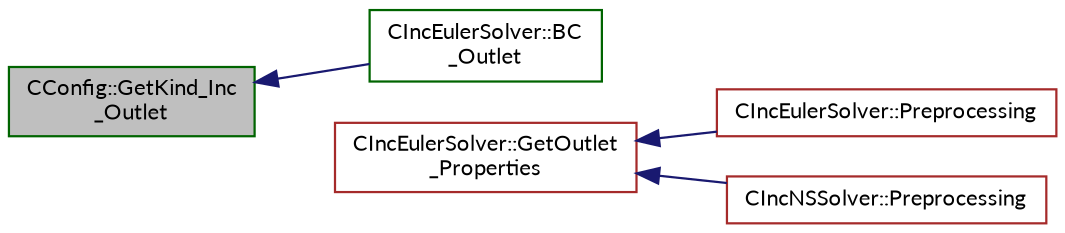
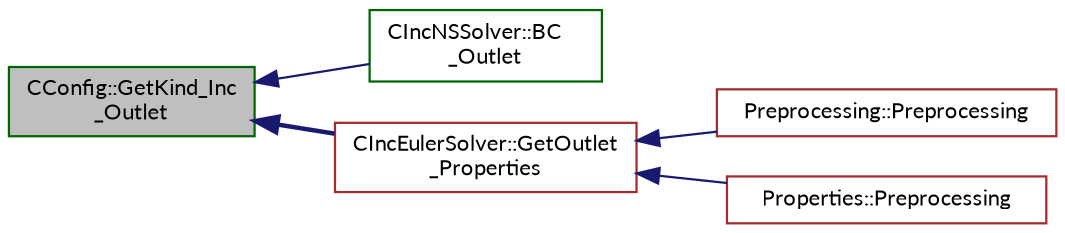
  digraph {
    fontname=Lato
    rankdir=LR
    node [color=brown fillcolor=white fontname=Lato fontsize=10 shape=record style=filled]
    edge [color=midnightblue dir=back fontname=Lato fontsize=10 labelfontname=Helvetica labelfontsize=10 style=solid]
    n1 [color=darkgreen fillcolor=grey75 fontcolor=black height=0.2 label="CConfig::GetKind_Inc\l_Outlet" width=0.4]
-   n2 [color=darkgreen height=0.2 label="CIncEulerSolver::BC\l_Outlet" width=0.4]
+   n2 [color=darkgreen height=0.2 label="CIncNSSolver::BC\l_Outlet" width=0.4]
    n3 [height=0.2 label="CIncEulerSolver::GetOutlet\l_Properties" width=0.4]
-   n4 [height=0.2 label="CIncEulerSolver::Preprocessing" width=0.4]
-   n5 [height=0.2 label="CIncNSSolver::Preprocessing" width=0.4]
+   n4 [height=0.2 label="Preprocessing::Preprocessing" width=0.4]
+   n5 [height=0.2 label="Properties::Preprocessing" width=0.4]
    n1 -> n2
+   n1 -> n3 [style=bold]
    n3 -> n4
    n3 -> n5
  }
